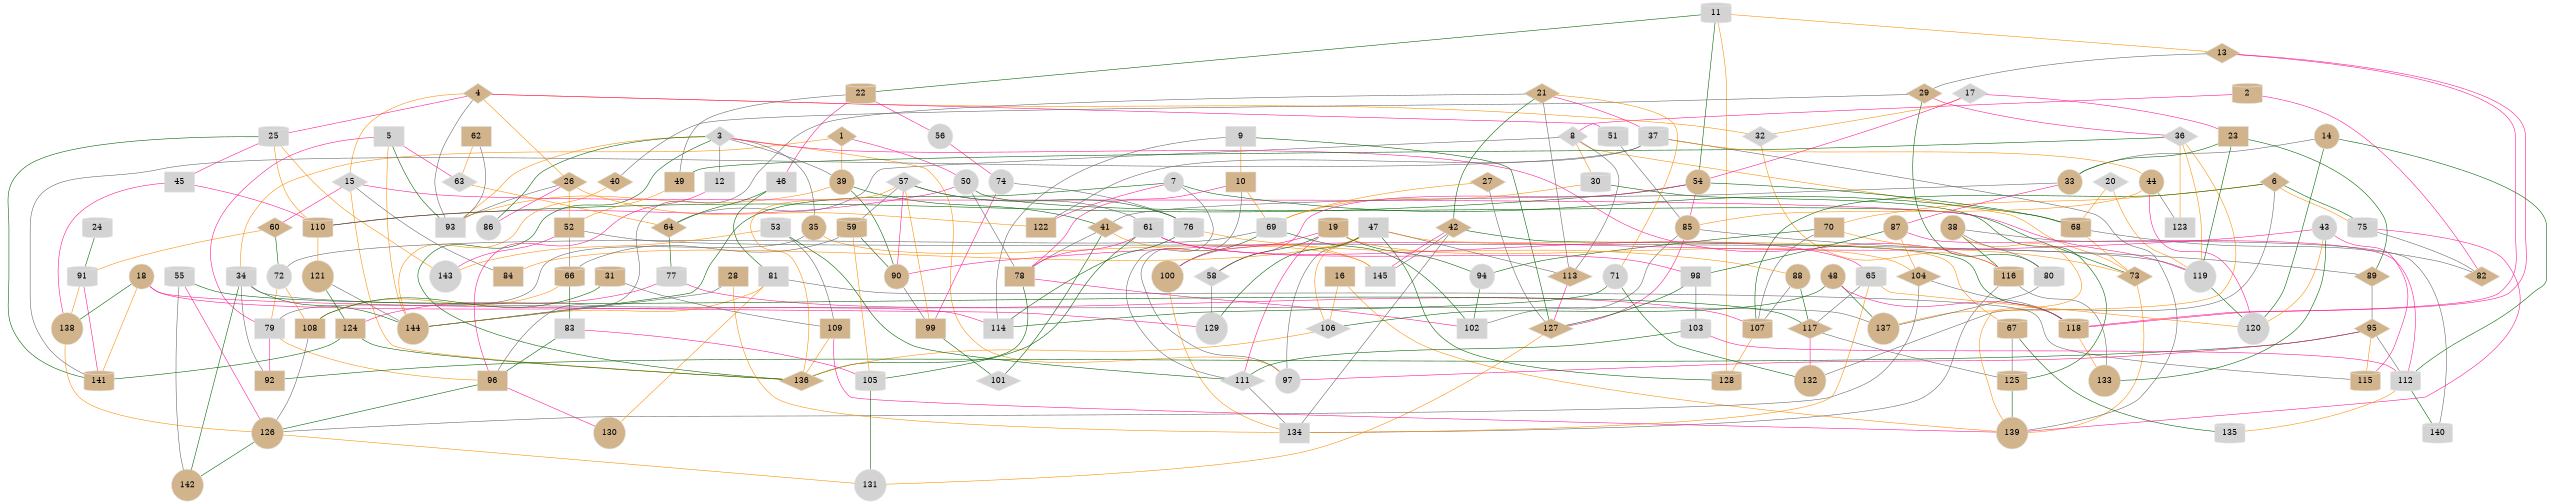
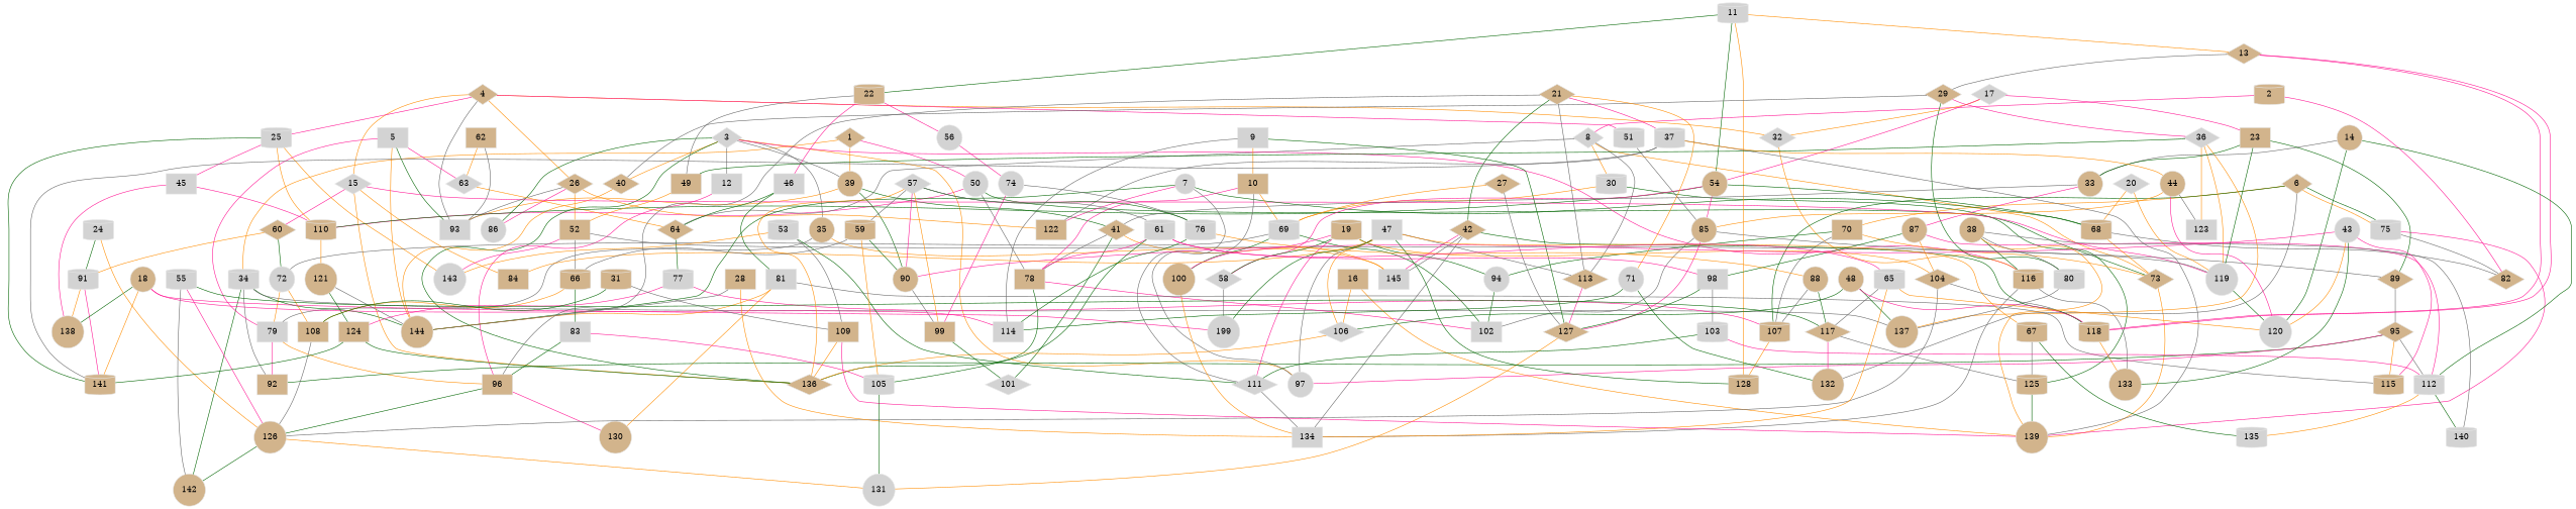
  graph {
    node [color=gray90 fillcolor=tan shape=circle style=filled]
    edge [color=darkorange]
    1 [shape=diamond]
    34 [fillcolor=lightgrey shape=cylinder]
    39
    50 [fillcolor=lightgrey]
    144
    92 [shape=box]
    137
    142
    93 [fillcolor=lightgrey shape=box]
    41 [shape=diamond]
    90
    73 [shape=diamond]
    78 [shape=box]
    110 [shape=cylinder]
    2 [shape=cylinder]
    8 [fillcolor=lightgrey shape=diamond]
    82 [shape=diamond]
    30 [fillcolor=lightgrey shape=cylinder]
    64 [shape=diamond]
    113 [shape=diamond]
    3 [fillcolor=lightgrey shape=diamond]
    12 [fillcolor=lightgrey shape=box]
    35
    40 [shape=diamond]
    86 [fillcolor=lightgrey]
    97 [fillcolor=lightgrey]
    116 [shape=cylinder]
    136 [shape=diamond]
    96 [shape=box]
    79 [fillcolor=lightgrey shape=box]
    145 [fillcolor=lightgrey shape=box]
    134 [fillcolor=lightgrey shape=box]
    133
    4 [shape=diamond]
    15 [fillcolor=lightgrey shape=diamond]
    25 [fillcolor=lightgrey shape=cylinder]
    26 [shape=diamond]
    32 [fillcolor=lightgrey shape=diamond]
    51 [fillcolor=lightgrey shape=cylinder]
    60 [shape=diamond]
    84 [shape=box]
    119 [fillcolor=lightgrey]
    141 [shape=cylinder]
    45 [fillcolor=lightgrey shape=box]
    143 [fillcolor=lightgrey]
    122 [shape=box]
    52 [shape=box]
    85
    5 [fillcolor=lightgrey shape=box]
    63 [fillcolor=lightgrey shape=diamond]
    6 [shape=diamond]
    70 [shape=box]
    75 [fillcolor=lightgrey shape=cylinder]
    107 [shape=cylinder]
    132
    94 [fillcolor=lightgrey]
    139
    128 [shape=cylinder]
    7 [fillcolor=lightgrey]
    68 [shape=cylinder]
    111 [fillcolor=lightgrey shape=diamond]
    69 [fillcolor=lightgrey shape=cylinder]
    125 [shape=cylinder]
    77 [fillcolor=lightgrey shape=cylinder]
    127 [shape=diamond]
    9 [fillcolor=lightgrey shape=box]
    10 [shape=box]
    114 [fillcolor=lightgrey shape=box]
    131 [fillcolor=lightgrey]
    100
    72 [fillcolor=lightgrey]
    102 [fillcolor=lightgrey shape=box]
    11 [fillcolor=lightgrey shape=cylinder]
    13 [shape=diamond]
    22 [shape=cylinder]
    54
    29 [shape=diamond]
    118 [shape=cylinder]
    46 [fillcolor=lightgrey shape=box]
    49 [shape=box]
    56 [fillcolor=lightgrey]
    58 [fillcolor=lightgrey shape=diamond]
    126
    130
    36 [fillcolor=lightgrey shape=diamond]
    80 [fillcolor=lightgrey shape=cylinder]
    14
    33
    112 [fillcolor=lightgrey shape=cylinder]
    120 [fillcolor=lightgrey]
    87
    140 [fillcolor=lightgrey shape=cylinder]
    135 [fillcolor=lightgrey shape=cylinder]
    91 [fillcolor=lightgrey shape=cylinder]
    16 [shape=box]
    106 [fillcolor=lightgrey shape=diamond]
    17 [fillcolor=lightgrey shape=diamond]
    23 [shape=box]
    89 [shape=diamond]
    18
-   129 [fillcolor=lightgrey]
+   129 [fillcolor=lightgrey label=199]
    138
    19 [shape=cylinder]
    104 [shape=diamond]
    20 [fillcolor=lightgrey shape=diamond]
    21 [shape=diamond]
    37 [fillcolor=lightgrey shape=cylinder]
    42 [shape=diamond]
    71 [fillcolor=lightgrey]
    44
    81 [fillcolor=lightgrey shape=box]
    74 [fillcolor=lightgrey]
    95 [shape=diamond]
    24 [fillcolor=lightgrey shape=cylinder]
    121
    66 [shape=cylinder]
    27 [shape=diamond]
    28 [shape=box]
    123 [fillcolor=lightgrey shape=box]
    31 [shape=cylinder]
    108 [shape=box]
    109 [shape=box]
    117 [shape=diamond]
    101 [fillcolor=lightgrey shape=diamond]
    98 [fillcolor=lightgrey shape=box]
    38
    99 [shape=box]
    43 [fillcolor=lightgrey]
    115 [shape=cylinder]
    47 [fillcolor=lightgrey shape=box]
    67 [shape=cylinder]
    48
    83 [fillcolor=lightgrey shape=box]
    53 [fillcolor=lightgrey shape=cylinder]
    55 [fillcolor=lightgrey shape=cylinder]
    76 [fillcolor=lightgrey shape=cylinder]
    57 [fillcolor=lightgrey shape=diamond]
    59 [shape=cylinder]
    61 [fillcolor=lightgrey shape=cylinder]
    105 [fillcolor=lightgrey shape=cylinder]
    65 [fillcolor=lightgrey shape=cylinder]
    88
    103 [fillcolor=lightgrey shape=cylinder]
    62 [shape=box]
    124 [shape=box]
    1 -- 34
    1 -- 39
    1 -- 50 [color=deeppink]
    34 -- 144 [color=darkgreen]
    34 -- 92 [color=gray40]
    34 -- 137 [color=gray40]
    34 -- 142 [color=darkgreen]
    39 -- 93
    39 -- 41 [color=darkgreen]
    39 -- 90 [color=darkgreen]
    50 -- 73 [color=darkgreen]
    50 -- 78 [color=gray40]
    50 -- 110 [color=deeppink]
    41 -- 78 [color=gray40]
    41 -- 145
    41 -- 101 [color=darkgreen]
    90 -- 99 [color=gray40]
    73 -- 139
    78 -- 136 [color=darkgreen]
    78 -- 102 [color=deeppink]
    110 -- 121
    2 -- 8 [color=deeppink]
    2 -- 82 [color=deeppink]
    8 -- 73
    8 -- 30
    8 -- 64 [color=gray40]
    8 -- 113 [color=gray40]
    30 -- 69
    30 -- 125 [color=darkgreen]
    64 -- 77 [color=darkgreen]
    113 -- 127 [color=deeppink]
    3 -- 39 [color=gray40]
    3 -- 12 [color=gray40]
    3 -- 35 [color=gray40]
-   3 -- 93
+   3 -- 40
    3 -- 86 [color=darkgreen]
    3 -- 97
    3 -- 116 [color=deeppink]
    3 -- 136 [color=darkgreen]
    12 -- 96 [color=deeppink]
    35 -- 79 [color=gray40]
    35 -- 145
    40 -- 144
    116 -- 134 [color=gray40]
    116 -- 133 [color=gray40]
    96 -- 126 [color=darkgreen]
    96 -- 130 [color=deeppink]
    79 -- 92 [color=deeppink]
    79 -- 96
    4 -- 93 [color=gray40]
    4 -- 15
    4 -- 25 [color=deeppink]
    4 -- 26
    4 -- 32
    4 -- 51 [color=deeppink]
    15 -- 136
    15 -- 60 [color=deeppink]
-   15 -- 84 [color=gray40]
+   15 -- 84
    15 -- 119 [color=deeppink]
    25 -- 110
    25 -- 141 [color=darkgreen]
    25 -- 45 [color=deeppink]
    25 -- 143
    26 -- 93 [color=gray40]
    26 -- 86 [color=deeppink]
    26 -- 122
    26 -- 52
    32 -- 116
    51 -- 85 [color=gray40]
    60 -- 72 [color=darkgreen]
    60 -- 91
    119 -- 120 [color=darkgreen]
    45 -- 110 [color=deeppink]
    45 -- 138 [color=deeppink]
    52 -- 119 [color=gray40]
    52 -- 143 [color=deeppink]
    52 -- 66 [color=gray40]
    85 -- 127 [color=deeppink]
    85 -- 102 [color=gray40]
    85 -- 89 [color=gray40]
    5 -- 144
    5 -- 93 [color=darkgreen]
    5 -- 79 [color=deeppink]
    5 -- 63 [color=deeppink]
    63 -- 64
    6 -- 70
    6 -- 75
    6 -- 75 [color=darkgreen]
    6 -- 107 [color=darkgreen]
    6 -- 132 [color=gray40]
    70 -- 73
    70 -- 107 [color=gray40]
    70 -- 94 [color=darkgreen]
    75 -- 82 [color=gray40]
    75 -- 139 [color=deeppink]
    107 -- 128
    94 -- 102 [color=darkgreen]
    7 -- 144 [color=darkgreen]
    7 -- 122 [color=deeppink]
    7 -- 68 [color=darkgreen]
    7 -- 111 [color=gray40]
    68 -- 73
    68 -- 82 [color=gray40]
    111 -- 134 [color=gray40]
    69 -- 100 [color=darkgreen]
    69 -- 72 [color=gray40]
    69 -- 102 [color=darkgreen]
    125 -- 139 [color=darkgreen]
    77 -- 107 [color=deeppink]
    77 -- 124 [color=deeppink]
    127 -- 131
    9 -- 127 [color=darkgreen]
    9 -- 10
    9 -- 114 [color=gray40]
    10 -- 78 [color=deeppink]
    10 -- 97 [color=gray40]
    10 -- 69
    100 -- 134
    72 -- 79
    72 -- 108
    11 -- 128
    11 -- 13
    11 -- 22 [color=darkgreen]
    11 -- 54 [color=darkgreen]
    13 -- 29 [color=gray40]
    13 -- 118 [color=deeppink]
    13 -- 118 [color=deeppink]
    22 -- 46 [color=deeppink]
    22 -- 49 [color=gray40]
    22 -- 56 [color=deeppink]
    54 -- 110 [color=darkgreen]
    54 -- 85 [color=deeppink]
    54 -- 68 [color=darkgreen]
    54 -- 58 [color=deeppink]
    29 -- 40 [color=gray40]
    29 -- 36 [color=deeppink]
    29 -- 80 [color=darkgreen]
    118 -- 133
    46 -- 64 [color=darkgreen]
    46 -- 81 [color=darkgreen]
    49 -- 52
    56 -- 74 [color=deeppink]
    58 -- 129 [color=gray40]
    126 -- 142 [color=darkgreen]
    126 -- 131
    36 -- 137
    36 -- 119
    36 -- 49 [color=darkgreen]
    36 -- 123
    80 -- 137 [color=gray40]
    14 -- 33 [color=gray40]
    14 -- 112 [color=darkgreen]
    14 -- 120 [color=darkgreen]
    33 -- 41 [color=gray40]
    33 -- 87 [color=deeppink]
    112 -- 140 [color=darkgreen]
    112 -- 135
    87 -- 112 [color=deeppink]
    87 -- 104
    87 -- 98 [color=darkgreen]
    91 -- 141 [color=deeppink]
    91 -- 138
    16 -- 139
    16 -- 106
    106 -- 136
    17 -- 32
    17 -- 54 [color=deeppink]
    17 -- 23 [color=deeppink]
    23 -- 119 [color=darkgreen]
    23 -- 33 [color=darkgreen]
    23 -- 89 [color=darkgreen]
    89 -- 95 [color=gray40]
    18 -- 141
    18 -- 114 [color=deeppink]
    18 -- 129 [color=deeppink]
    18 -- 138 [color=darkgreen]
    19 -- 94 [color=darkgreen]
    19 -- 111 [color=deeppink]
    19 -- 100 [color=deeppink]
    19 -- 58 [color=darkgreen]
    19 -- 104
    104 -- 118 [color=gray40]
    104 -- 126 [color=gray40]
    20 -- 119
    20 -- 68
    21 -- 113 [color=gray40]
    21 -- 96 [color=gray40]
    21 -- 37 [color=deeppink]
    21 -- 42 [color=darkgreen]
    21 -- 71
    37 -- 141 [color=gray40]
    37 -- 122 [color=gray40]
    37 -- 139 [color=gray40]
    37 -- 44
    42 -- 145 [color=deeppink]
    42 -- 145 [color=gray40]
    42 -- 134 [color=gray40]
    42 -- 118 [color=darkgreen]
    71 -- 132 [color=darkgreen]
    71 -- 114 [color=darkgreen]
    44 -- 85
    44 -- 120 [color=deeppink]
    44 -- 123 [color=gray40]
    81 -- 144
    81 -- 130
    81 -- 115 [color=gray40]
    74 -- 99 [color=deeppink]
    74 -- 76 [color=gray40]
    95 -- 92 [color=darkgreen]
    95 -- 97 [color=deeppink]
    95 -- 112 [color=gray40]
    95 -- 115
-   138 -- 126
+   24 -- 126
    24 -- 91 [color=darkgreen]
    121 -- 144 [color=gray40]
    121 -- 124 [color=darkgreen]
    66 -- 108
    66 -- 83 [color=darkgreen]
    27 -- 69
    27 -- 127 [color=gray40]
    28 -- 144 [color=gray40]
    28 -- 134
    31 -- 108 [color=darkgreen]
    31 -- 109 [color=gray40]
    108 -- 126 [color=gray40]
    109 -- 136
    109 -- 139 [color=deeppink]
    117 -- 132 [color=deeppink]
    117 -- 125 [color=gray40]
    98 -- 127 [color=darkgreen]
    98 -- 103 [color=gray40]
    38 -- 116 [color=darkgreen]
    38 -- 139
    38 -- 80 [color=gray40]
    38 -- 140 [color=gray40]
    99 -- 101 [color=darkgreen]
    43 -- 90 [color=deeppink]
    43 -- 133 [color=darkgreen]
    43 -- 120
    43 -- 115 [color=deeppink]
    47 -- 113 [color=gray40]
    47 -- 97 [color=gray40]
    47 -- 84
    47 -- 128 [color=darkgreen]
    47 -- 106
    47 -- 129 [color=darkgreen]
    47 -- 67
    67 -- 125 [color=gray40]
    67 -- 135 [color=darkgreen]
    48 -- 137 [color=darkgreen]
    48 -- 118 [color=deeppink]
    48 -- 106 [color=darkgreen]
    83 -- 96 [color=darkgreen]
    83 -- 105 [color=deeppink]
    53 -- 143
    53 -- 111 [color=darkgreen]
    53 -- 109 [color=gray40]
    55 -- 142 [color=gray40]
    55 -- 126 [color=deeppink]
    55 -- 117 [color=darkgreen]
    76 -- 114 [color=darkgreen]
    76 -- 88
    57 -- 90 [color=deeppink]
    57 -- 136
    57 -- 99
    57 -- 76 [color=darkgreen]
    57 -- 59 [color=gray40]
    57 -- 61 [color=gray40]
    59 -- 90 [color=darkgreen]
    59 -- 66 [color=gray40]
    59 -- 105
    61 -- 78 [color=deeppink]
    61 -- 98 [color=deeppink]
    61 -- 105 [color=darkgreen]
    61 -- 65 [color=deeppink]
    105 -- 131 [color=darkgreen]
    65 -- 134
    65 -- 120
    65 -- 117 [color=gray40]
    88 -- 107 [color=gray40]
    88 -- 117 [color=darkgreen]
    103 -- 111 [color=darkgreen]
    103 -- 112 [color=deeppink]
    62 -- 93 [color=gray40]
    62 -- 63
    124 -- 136 [color=darkgreen]
    124 -- 141 [color=darkgreen]
  }
